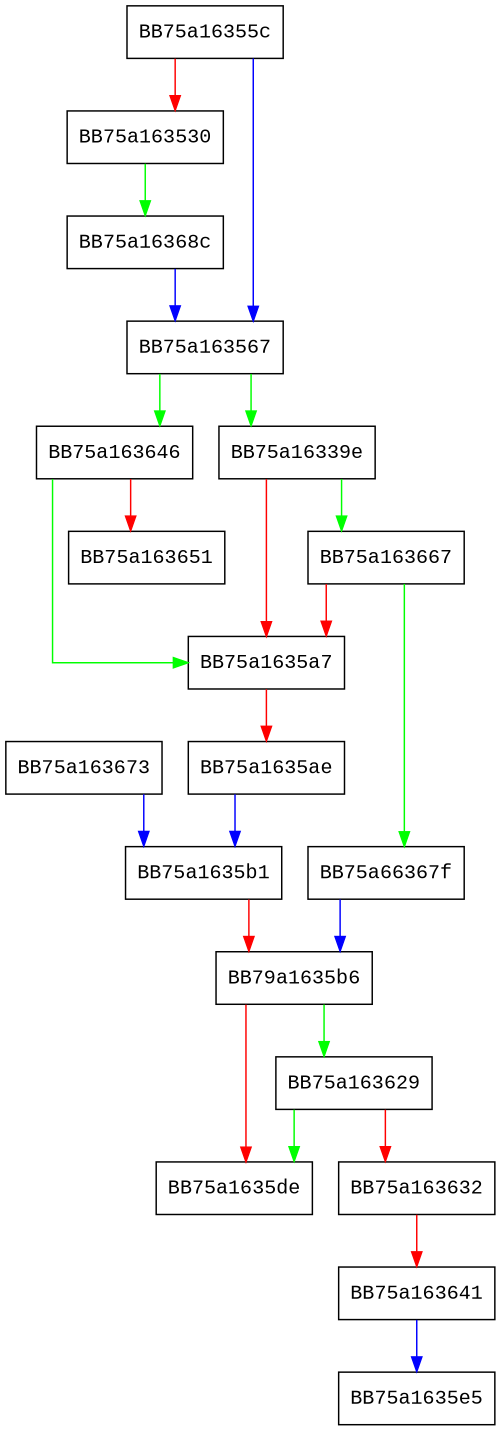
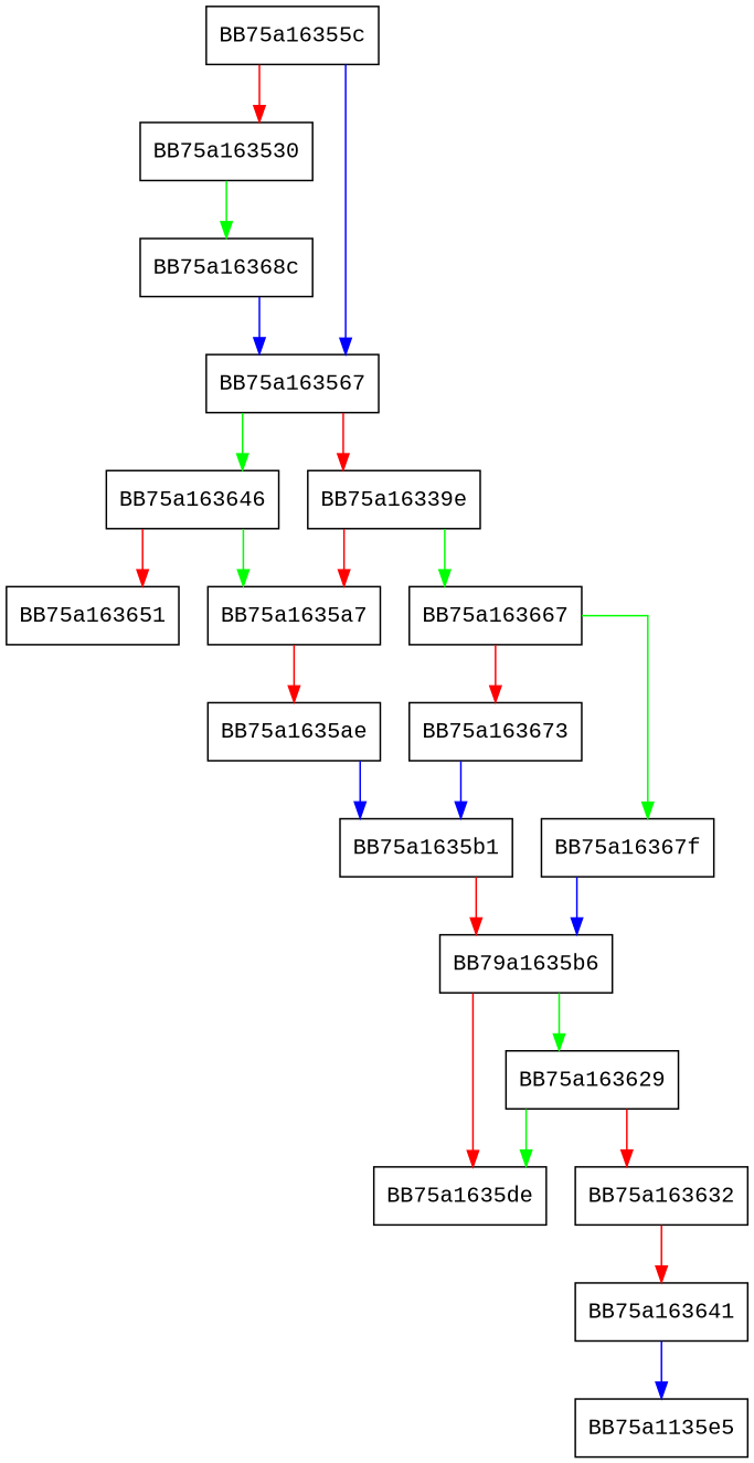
  digraph {
    fontname="Liberation Mono"
    splines=ortho
    node [fontname="Liberation Mono" shape=box]
    edge [color=red fontname="Liberation Mono"]
    BB75a163530
    BB75a16368c
    BB75a163567
    BB75a16355c
    BB75a163646
    n6 [label=BB75a16339e]
    BB75a1635a7
    BB75a163651
    BB75a163667
    BB75a1635ae
-   BB75a16367f [label=BB75a66367f]
+   BB75a16367f
    BB75a163673
    n13 [label=BB79a1635b6]
    BB75a1635b1
    BB75a163629
    BB75a1635de
    BB75a163632
    BB75a163641
-   BB75a1635e5
+   BB75a1635e5 [label=BB75a1135e5]
    BB75a163530 -> BB75a16368c [color=green]
    BB75a16368c -> BB75a163567 [color=blue]
    BB75a163567 -> BB75a163646 [color=green]
-   BB75a163567 -> n6 [color=green]
+   BB75a163567 -> n6
    BB75a16355c -> BB75a163530
    BB75a16355c -> BB75a163567 [color=blue]
    BB75a163646 -> BB75a1635a7 [color=green]
    BB75a163646 -> BB75a163651
    n6 -> BB75a1635a7
    n6 -> BB75a163667 [color=green]
    BB75a1635a7 -> BB75a1635ae
    BB75a163667 -> BB75a16367f [color=green]
-   BB75a163667 -> BB75a1635a7
+   BB75a163667 -> BB75a163673
    BB75a1635ae -> BB75a1635b1 [color=blue]
    BB75a16367f -> n13 [color=blue]
    BB75a163673 -> BB75a1635b1 [color=blue]
    n13 -> BB75a163629 [color=green]
    n13 -> BB75a1635de
    BB75a1635b1 -> n13
    BB75a163629 -> BB75a1635de [color=green]
    BB75a163629 -> BB75a163632
    BB75a163632 -> BB75a163641
    BB75a163641 -> BB75a1635e5 [color=blue]
  }
